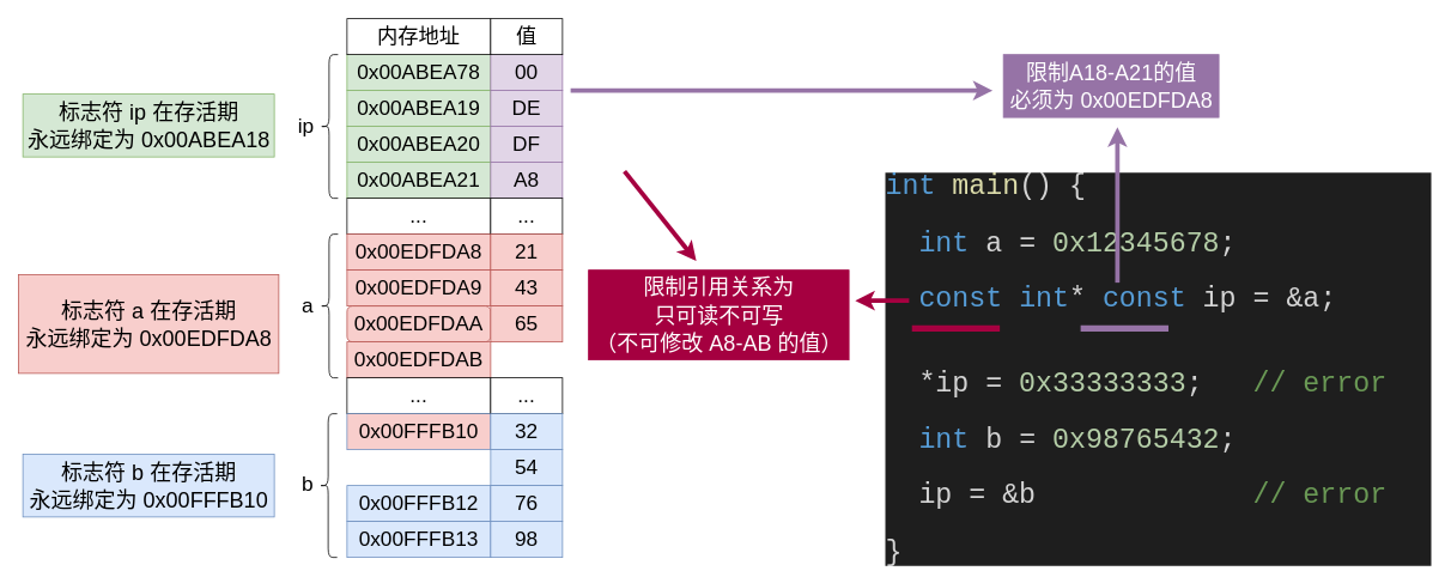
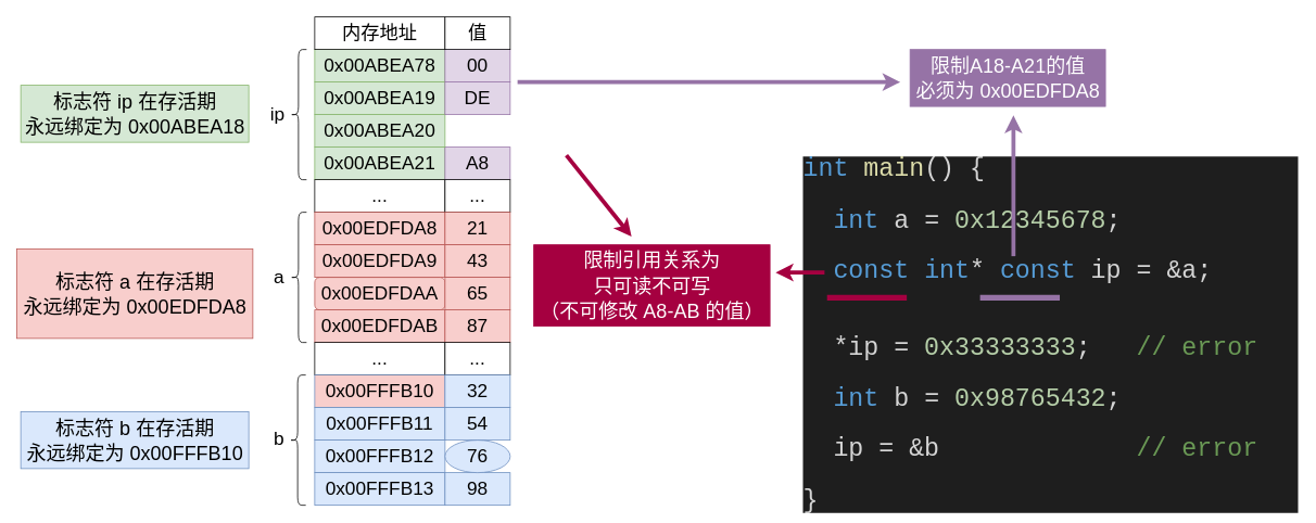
  <mxCell id="0" />
  <mxCell id="1" parent="0" />
  <mxCell id="2" value="0x00ABEA21" style="rounded=0;whiteSpace=wrap;html=1;fontSize=23;fillColor=#d5e8d4;strokeColor=#82b366;" vertex="1" parent="1"><mxGeometry x="386" y="180" width="160" height="40" as="geometry" /></mxCell>
  <mxCell id="3" value="A8" style="rounded=0;whiteSpace=wrap;html=1;fontSize=23;fillColor=#e1d5e7;strokeColor=#9673a6;" vertex="1" parent="1"><mxGeometry x="546" y="180" width="80" height="40" as="geometry" /></mxCell>
  <mxCell id="4" value="..." style="rounded=0;whiteSpace=wrap;html=1;fontSize=23;" vertex="1" parent="1"><mxGeometry x="386" y="220" width="160" height="40" as="geometry" /></mxCell>
  <mxCell id="5" value="0x00EDFDA8" style="rounded=0;whiteSpace=wrap;html=1;fontSize=23;fillColor=#f8cecc;strokeColor=#b85450;" vertex="1" parent="1"><mxGeometry x="386" y="260" width="160" height="40" as="geometry" /></mxCell>
  <mxCell id="6" value="0x00EDFDA9" style="rounded=0;whiteSpace=wrap;html=1;fontSize=23;fillColor=#f8cecc;strokeColor=#b85450;" vertex="1" parent="1"><mxGeometry x="386" y="300" width="160" height="40" as="geometry" /></mxCell>
  <mxCell id="7" value="0x00EDFDAA" style="whiteSpace=wrap;html=1;fontSize=23;fillColor=#f8cecc;strokeColor=#b85450;rounded=1;" vertex="1" parent="1"><mxGeometry x="386" y="340" width="160" height="40" as="geometry" /></mxCell>
  <mxCell id="8" value="0x00EDFDAB" style="rounded=0;whiteSpace=wrap;html=1;fontSize=23;fillColor=#f8cecc;strokeColor=#b85450;" vertex="1" parent="1"><mxGeometry x="386" y="380" width="160" height="40" as="geometry" /></mxCell>
  <mxCell id="9" value="..." style="rounded=0;whiteSpace=wrap;html=1;fontSize=23;" vertex="1" parent="1"><mxGeometry x="546" y="220" width="80" height="40" as="geometry" /></mxCell>
  <mxCell id="10" value="21" style="rounded=0;whiteSpace=wrap;html=1;fontSize=23;fillColor=#f8cecc;strokeColor=#b85450;" vertex="1" parent="1"><mxGeometry x="546" y="260" width="80" height="40" as="geometry" /></mxCell>
  <mxCell id="11" value="43" style="rounded=0;whiteSpace=wrap;html=1;fontSize=23;fillColor=#f8cecc;strokeColor=#b85450;" vertex="1" parent="1"><mxGeometry x="546" y="300" width="80" height="40" as="geometry" /></mxCell>
+ <mxCell id="12" value="87" style="rounded=0;whiteSpace=wrap;html=1;fontSize=23;fillColor=#f8cecc;strokeColor=#b85450;" vertex="1" parent="1"><mxGeometry x="546" y="380" width="80" height="40" as="geometry" /></mxCell>
  <mxCell id="13" value="65" style="rounded=0;whiteSpace=wrap;html=1;fontSize=23;fillColor=#f8cecc;strokeColor=#b85450;" vertex="1" parent="1"><mxGeometry x="546" y="340" width="80" height="40" as="geometry" /></mxCell>
  <mxCell id="14" value="" style="shape=curlyBracket;whiteSpace=wrap;html=1;rounded=1;fontSize=23;" vertex="1" parent="1"><mxGeometry x="356" y="260" width="20" height="160" as="geometry" /></mxCell>
  <mxCell id="15" value="a" style="text;html=1;align=center;verticalAlign=middle;resizable=0;points=[];autosize=1;strokeColor=none;fillColor=none;fontSize=23;" vertex="1" parent="1"><mxGeometry x="327" y="325" width="30" height="30" as="geometry" /></mxCell>
  <mxCell id="16" value="..." style="rounded=0;whiteSpace=wrap;html=1;fontSize=23;" vertex="1" parent="1"><mxGeometry x="386" y="420" width="160" height="40" as="geometry" /></mxCell>
  <mxCell id="17" value="0x00FFFB10" style="rounded=0;whiteSpace=wrap;html=1;fontSize=23;fillColor=#f8cecc;strokeColor=#6c8ebf;" vertex="1" parent="1"><mxGeometry x="386" y="460" width="160" height="40" as="geometry" /></mxCell>
+ <mxCell id="18" value="0x00FFFB11" style="rounded=0;whiteSpace=wrap;html=1;fontSize=23;fillColor=#dae8fc;strokeColor=#6c8ebf;" vertex="1" parent="1"><mxGeometry x="386" y="500" width="160" height="40" as="geometry" /></mxCell>
  <mxCell id="19" value="0x00FFFB12" style="rounded=0;whiteSpace=wrap;html=1;fontSize=23;fillColor=#dae8fc;strokeColor=#6c8ebf;" vertex="1" parent="1"><mxGeometry x="386" y="540" width="160" height="40" as="geometry" /></mxCell>
  <mxCell id="20" value="0x00FFFB13" style="rounded=0;whiteSpace=wrap;html=1;fontSize=23;fillColor=#dae8fc;strokeColor=#6c8ebf;" vertex="1" parent="1"><mxGeometry x="386" y="580" width="160" height="40" as="geometry" /></mxCell>
  <mxCell id="21" value="..." style="rounded=0;whiteSpace=wrap;html=1;fontSize=23;" vertex="1" parent="1"><mxGeometry x="546" y="420" width="80" height="40" as="geometry" /></mxCell>
  <mxCell id="22" value="32" style="rounded=0;whiteSpace=wrap;html=1;fontSize=23;fillColor=#dae8fc;strokeColor=#6c8ebf;" vertex="1" parent="1"><mxGeometry x="546" y="460" width="80" height="40" as="geometry" /></mxCell>
  <mxCell id="23" value="54" style="rounded=0;whiteSpace=wrap;html=1;fontSize=23;fillColor=#dae8fc;strokeColor=#6c8ebf;" vertex="1" parent="1"><mxGeometry x="546" y="500" width="80" height="40" as="geometry" /></mxCell>
  <mxCell id="24" value="98" style="rounded=0;whiteSpace=wrap;html=1;fontSize=23;fillColor=#dae8fc;strokeColor=#6c8ebf;" vertex="1" parent="1"><mxGeometry x="546" y="580" width="80" height="40" as="geometry" /></mxCell>
- <mxCell id="25" value="76" style="rounded=0;whiteSpace=wrap;html=1;fontSize=23;fillColor=#dae8fc;strokeColor=#6c8ebf;" vertex="1" parent="1"><mxGeometry x="546" y="540" width="80" height="40" as="geometry" /></mxCell>
+ <mxCell id="25" value="76" style="ellipse;whiteSpace=wrap;html=1;fontSize=23;fillColor=#dae8fc;strokeColor=#6c8ebf;" vertex="1" parent="1"><mxGeometry x="546" y="540" width="80" height="40" as="geometry" /></mxCell>
  <mxCell id="26" value="&lt;div style=&quot;color: rgb(212 , 212 , 212) ; background-color: rgb(30 , 30 , 30) ; font-family: &amp;#34;consolas&amp;#34; , &amp;#34;courier new&amp;#34; , monospace ; font-weight: normal ; font-size: 31px ; line-height: 1.3&quot;&gt;&lt;div style=&quot;font-family: &amp;#34;consolas&amp;#34; , &amp;#34;courier new&amp;#34; , monospace ; line-height: 1.01&quot;&gt;&lt;div&gt;&lt;span style=&quot;color: #569cd6&quot;&gt;int&lt;/span&gt; &lt;span style=&quot;color: #dcdcaa&quot;&gt;main&lt;/span&gt;() {&lt;/div&gt;&lt;div&gt;&lt;br&gt;&lt;/div&gt;&lt;div&gt;&amp;nbsp; &lt;span style=&quot;color: #569cd6&quot;&gt;int&lt;/span&gt; a = &lt;span style=&quot;color: #b5cea8&quot;&gt;0x12345678&lt;/span&gt;;&lt;/div&gt;&lt;div&gt;&lt;br&gt;&lt;/div&gt;&lt;div&gt;&amp;nbsp; &lt;span style=&quot;color: #569cd6&quot;&gt;const&lt;/span&gt; &lt;span style=&quot;color: #569cd6&quot;&gt;int&lt;/span&gt;* &lt;span style=&quot;color: #569cd6&quot;&gt;const&lt;/span&gt; ip = &amp;amp;a;&lt;/div&gt;&lt;div&gt;&amp;nbsp; &lt;/div&gt;&lt;div&gt;&lt;br&gt;&lt;/div&gt;&lt;div&gt;&amp;nbsp; *ip = &lt;span style=&quot;color: #b5cea8&quot;&gt;0x33333333&lt;/span&gt;; &amp;nbsp; &lt;span style=&quot;color: #6a9955&quot;&gt;// error&amp;nbsp; &amp;nbsp; &amp;nbsp;&amp;nbsp;&lt;/span&gt;&lt;/div&gt;&lt;div&gt;&amp;nbsp; &lt;span style=&quot;color: #569cd6&quot;&gt;int&lt;/span&gt; b = &lt;span style=&quot;color: #b5cea8&quot;&gt;0x98765432&lt;/span&gt;;&lt;/div&gt;&lt;div&gt;&lt;br&gt;&lt;/div&gt;&lt;div&gt;&amp;nbsp; ip = &amp;amp;b &amp;nbsp; &amp;nbsp; &amp;nbsp; &amp;nbsp; &amp;nbsp; &amp;nbsp; &lt;span style=&quot;color: #6a9955&quot;&gt;// error&amp;nbsp; &amp;nbsp; &amp;nbsp;&lt;/span&gt;&lt;/div&gt;&lt;div&gt;}&lt;/div&gt;&lt;/div&gt;&lt;/div&gt;" style="text;whiteSpace=wrap;html=1;fontSize=23;" vertex="1" parent="1"><mxGeometry x="984" y="185" width="610" height="225" as="geometry" /></mxCell>
  <mxCell id="27" value="0x00ABEA20" style="rounded=0;whiteSpace=wrap;html=1;fontSize=23;fillColor=#d5e8d4;strokeColor=#82b366;" vertex="1" parent="1"><mxGeometry x="386" width="160" height="40" as="geometry" y="140" /></mxCell>
- <mxCell id="28" value="DF" style="rounded=0;whiteSpace=wrap;html=1;fontSize=23;fillColor=#e1d5e7;strokeColor=#9673a6;" vertex="1" parent="1"><mxGeometry x="546" width="80" height="40" as="geometry" y="140" /></mxCell>
  <mxCell id="29" value="" style="shape=curlyBracket;whiteSpace=wrap;html=1;rounded=1;fontSize=23;" vertex="1" parent="1"><mxGeometry x="356" y="60" width="20" height="160" as="geometry" /></mxCell>
  <mxCell id="30" value="0x00ABEA19" style="rounded=0;whiteSpace=wrap;html=1;fontSize=23;fillColor=#d5e8d4;strokeColor=#82b366;" vertex="1" parent="1"><mxGeometry x="386" y="100" width="160" height="40" as="geometry" /></mxCell>
  <mxCell id="31" value="DE" style="rounded=0;whiteSpace=wrap;html=1;fontSize=23;fillColor=#e1d5e7;strokeColor=#9673a6;" vertex="1" parent="1"><mxGeometry x="546" y="100" width="80" height="40" as="geometry" /></mxCell>
  <mxCell id="32" value="&lt;span&gt;0x00ABEA78&lt;/span&gt;" style="rounded=0;whiteSpace=wrap;html=1;fontSize=23;fillColor=#d5e8d4;strokeColor=#82b366;" vertex="1" parent="1"><mxGeometry x="386" y="60" width="160" height="40" as="geometry" /></mxCell>
  <mxCell id="33" value="00" style="rounded=0;whiteSpace=wrap;html=1;fontSize=23;fillColor=#e1d5e7;strokeColor=#9673a6;" vertex="1" parent="1"><mxGeometry x="546" y="60" width="80" height="40" as="geometry" /></mxCell>
  <mxCell id="34" value="内存地址" style="rounded=0;whiteSpace=wrap;html=1;fontSize=23;" vertex="1" parent="1"><mxGeometry x="386" y="20" width="160" height="40" as="geometry" /></mxCell>
  <mxCell id="35" value="值" style="rounded=0;whiteSpace=wrap;html=1;fontSize=23;" vertex="1" parent="1"><mxGeometry x="546" y="20" width="80" height="40" as="geometry" /></mxCell>
  <mxCell id="36" value="ip" style="text;html=1;align=center;verticalAlign=middle;resizable=0;points=[];autosize=1;strokeColor=none;fillColor=none;fontSize=23;" vertex="1" parent="1"><mxGeometry x="325" y="124" width="30" height="30" as="geometry" /></mxCell>
  <mxCell id="37" value="" style="shape=curlyBracket;whiteSpace=wrap;html=1;rounded=1;fontSize=23;" vertex="1" parent="1"><mxGeometry x="355" y="460" width="20" height="160" as="geometry" /></mxCell>
  <mxCell id="38" value="b" style="text;html=1;align=center;verticalAlign=middle;resizable=0;points=[];autosize=1;strokeColor=none;fillColor=none;fontSize=23;" vertex="1" parent="1"><mxGeometry x="327" y="523" width="30" height="30" as="geometry" /></mxCell>
  <mxCell id="39" value="" style="endArrow=none;html=1;rounded=0;fontSize=31;fillColor=#d80073;strokeColor=#A50040;strokeWidth=7;exitX=0.033;exitY=0.764;exitDx=0;exitDy=0;exitPerimeter=0;" edge="1" parent="1"><mxGeometry width="50" height="50" relative="1" as="geometry"><mxPoint x="1015.13" y="364.9" as="sourcePoint" /><mxPoint x="1113" y="364.896" as="targetPoint" /></mxGeometry></mxCell>
  <mxCell id="40" value="" style="endArrow=none;html=1;rounded=0;fontSize=31;fillColor=#e1d5e7;strokeColor=#9673A6;strokeWidth=7;exitX=0.033;exitY=0.764;exitDx=0;exitDy=0;exitPerimeter=0;" edge="1" parent="1"><mxGeometry width="50" height="50" relative="1" as="geometry"><mxPoint x="1203" y="365" as="sourcePoint" /><mxPoint x="1300.87" y="364.996" as="targetPoint" /></mxGeometry></mxCell>
  <mxCell id="41" value="" style="endArrow=classic;html=1;rounded=0;fontSize=25;strokeWidth=5;fillColor=#d80073;strokeColor=#A50040;" edge="1" parent="1"><mxGeometry width="50" height="50" relative="1" as="geometry"><mxPoint x="695" y="190" as="sourcePoint" /><mxPoint x="775" y="290" as="targetPoint" /></mxGeometry></mxCell>
  <mxCell id="42" value="" style="endArrow=classic;html=1;rounded=0;fontSize=25;strokeWidth=5;fillColor=#d80073;strokeColor=#A50040;" edge="1" parent="1"><mxGeometry width="50" height="50" relative="1" as="geometry"><mxPoint x="1012" y="334" as="sourcePoint" /><mxPoint x="952" y="334" as="targetPoint" /></mxGeometry></mxCell>
  <mxCell id="43" value="&lt;font style=&quot;font-size: 24px&quot;&gt;限制引用关系为&lt;br&gt;只可读不可写&lt;br&gt;（不可修改 A8-AB 的值）&lt;/font&gt;" style="text;html=1;align=center;verticalAlign=middle;resizable=0;points=[];autosize=1;strokeColor=#A50040;fillColor=#A50040;fontSize=25;fontColor=#ffffff;" vertex="1" parent="1"><mxGeometry x="655" y="300" width="290" height="100" as="geometry" /></mxCell>
  <mxCell id="44" value="" style="endArrow=classic;html=1;rounded=0;fontSize=25;strokeWidth=5;fillColor=#d0cee2;strokeColor=#9673A6;" edge="1" parent="1"><mxGeometry width="50" height="50" relative="1" as="geometry"><mxPoint x="635" y="100" as="sourcePoint" /><mxPoint x="1105" y="100" as="targetPoint" /></mxGeometry></mxCell>
  <mxCell id="45" value="" style="endArrow=classic;html=1;rounded=0;fontSize=25;strokeWidth=5;fillColor=#d0cee2;strokeColor=#9673A6;" edge="1" parent="1"><mxGeometry width="50" height="50" relative="1" as="geometry"><mxPoint x="1244" y="314" as="sourcePoint" /><mxPoint x="1244" y="141" as="targetPoint" /></mxGeometry></mxCell>
  <mxCell id="46" value="&lt;font style=&quot;font-size: 24px&quot;&gt;限制A18-A21的值&lt;br&gt;必须为 0x00EDFDA8&lt;br&gt;&lt;/font&gt;" style="text;html=1;align=center;verticalAlign=middle;resizable=0;points=[];autosize=1;strokeColor=#9673A6;fillColor=#9673A6;fontSize=25;fontColor=#ffffff;" vertex="1" parent="1"><mxGeometry x="1117" y="60" width="240" height="70" as="geometry" /></mxCell>
  <mxCell id="47" value="&lt;span style=&quot;font-size: 24px&quot;&gt;标志符&amp;nbsp;&lt;/span&gt;&lt;span style=&quot;font-size: 24px&quot;&gt;ip 在存活期&lt;br&gt;永远绑定为 0x00ABEA18&lt;br&gt;&lt;/span&gt;" style="text;html=1;align=center;verticalAlign=middle;resizable=0;points=[];autosize=1;strokeColor=#82b366;fillColor=#d5e8d4;fontSize=25;" vertex="1" parent="1"><mxGeometry x="25" y="104" width="280" height="70" as="geometry" /></mxCell>
  <mxCell id="48" value="&lt;span style=&quot;font-size: 24px&quot;&gt;标志符 a&amp;nbsp;&lt;/span&gt;&lt;span style=&quot;font-size: 24px&quot;&gt;在存活期&lt;br&gt;永远绑定为 0x00EDFDA8&lt;br&gt;&lt;/span&gt;" style="text;html=1;align=center;verticalAlign=middle;resizable=0;points=[];autosize=1;strokeColor=#b85450;fillColor=#f8cecc;fontSize=25;" vertex="1" parent="1"><mxGeometry x="20" y="305" width="290" height="110" as="geometry" /></mxCell>
  <mxCell id="49" value="&lt;span style=&quot;font-size: 24px&quot;&gt;标志符 b&amp;nbsp;&lt;/span&gt;&lt;span style=&quot;font-size: 24px&quot;&gt;在存活期&lt;br&gt;永远绑定为 0x00FFFB10&lt;br&gt;&lt;/span&gt;" style="text;html=1;align=center;verticalAlign=middle;resizable=0;points=[];autosize=1;strokeColor=#6c8ebf;fillColor=#dae8fc;fontSize=25;" vertex="1" parent="1"><mxGeometry x="25" y="505" width="280" height="70" as="geometry" /></mxCell>
